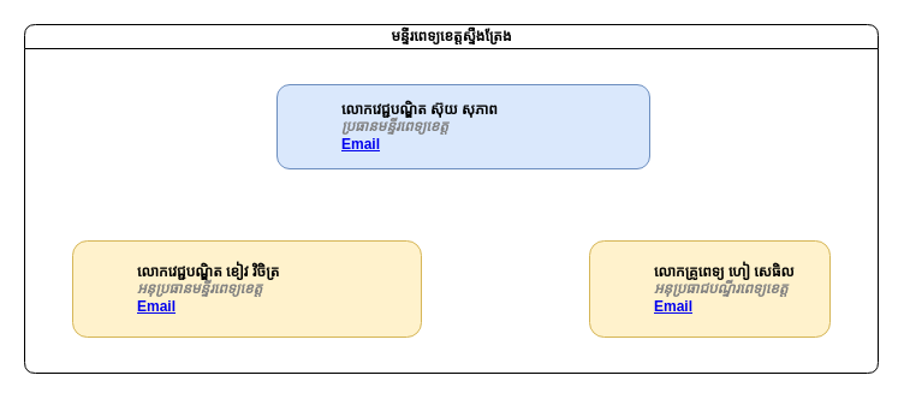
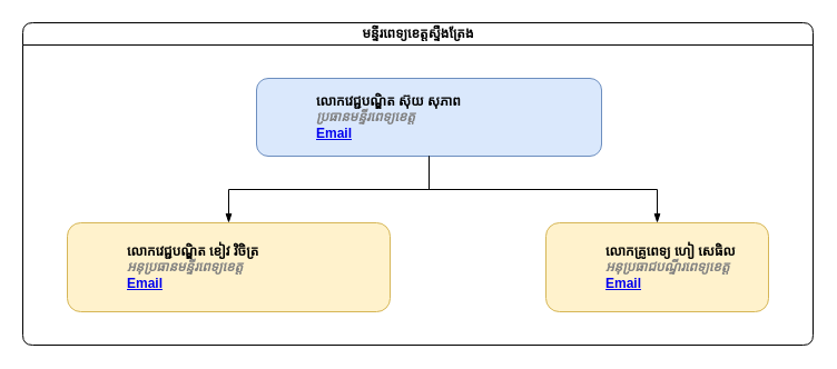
  <mxCell id="0" />
  <mxCell id="1" parent="0" />
  <mxCell id="2" value="មន្ទីរពេទ្យខេត្តស្ទឹងត្រែង" style="swimlane;html=1;startSize=20;horizontal=1;containerType=tree;glass=0;rounded=1;" parent="1" vertex="1"><mxGeometry x="20" y="20" width="710" height="290" as="geometry" /></mxCell>
  <mxCell id="3" value="លោកវេជ្ជបណ្ឌិត ស៊ុយ សុភាព&lt;br&gt;&lt;i style=&quot;color: gray&quot;&gt;ប្រធានមន្ទីរពេទ្យខេត្ត&lt;/i&gt;&lt;br&gt;&lt;a href=&quot;mailto:me@example.com&quot;&gt;Email&lt;/a&gt;" style="label;image=https://cdn3.iconfinder.com/data/icons/user-avatars-1/512/users-3-128.png;whiteSpace=wrap;html=1;rounded=1;glass=0;treeMoving=1;treeFolding=1;fillColor=#dae8fc;strokeColor=#6c8ebf;" parent="2" vertex="1"><mxGeometry x="210" y="50" width="310" height="70" as="geometry" /></mxCell>
+ <mxCell id="4" value="" style="endArrow=blockThin;endFill=1;fontSize=11;edgeStyle=elbowEdgeStyle;elbow=vertical;rounded=0;" parent="2" source="3" target="5" edge="1"><mxGeometry relative="1" as="geometry" /></mxCell>
  <mxCell id="5" value="&lt;div&gt;&lt;font style=&quot;color: rgb(0, 0, 0);&quot;&gt;លោកវេជ្ជបណ្ឌិត ខៀវ វិចិត្រ&lt;/font&gt;&lt;/div&gt;&lt;i style=&quot;color: gray;&quot;&gt;អនុប្រធានមន្ទីរពេទ្យខេត្ត&lt;/i&gt;&lt;br&gt;&lt;a href=&quot;mailto:me@example.com&quot;&gt;Email&lt;/a&gt;" style="label;image=https://cdn3.iconfinder.com/data/icons/user-avatars-1/512/users-10-3-128.png;whiteSpace=wrap;html=1;rounded=1;glass=0;treeFolding=1;treeMoving=1;fillColor=#fff2cc;strokeColor=#d6b656;" parent="2" vertex="1"><mxGeometry x="40" y="180" width="290" height="80" as="geometry" /></mxCell>
+ <mxCell id="6" value="" style="endArrow=blockThin;endFill=1;fontSize=11;edgeStyle=elbowEdgeStyle;elbow=vertical;rounded=0;" parent="2" source="3" target="7" edge="1"><mxGeometry relative="1" as="geometry" /></mxCell>
  <mxCell id="7" value="លោកគ្រូពេទ្យ ហៀ សេធិល&lt;br&gt;&lt;i style=&quot;color: gray;&quot;&gt;អនុប្រធាជបណ្ទីរពេទ្យខេត្ត&lt;/i&gt;&lt;br&gt;&lt;a href=&quot;mailto:me@example.com&quot;&gt;Email&lt;/a&gt;" style="label;image=https://cdn3.iconfinder.com/data/icons/user-avatars-1/512/users-2-128.png;whiteSpace=wrap;html=1;rounded=1;glass=0;fillColor=#fff2cc;strokeColor=#d6b656;" parent="2" vertex="1"><mxGeometry x="470" y="180" width="200" height="80" as="geometry" /></mxCell>
